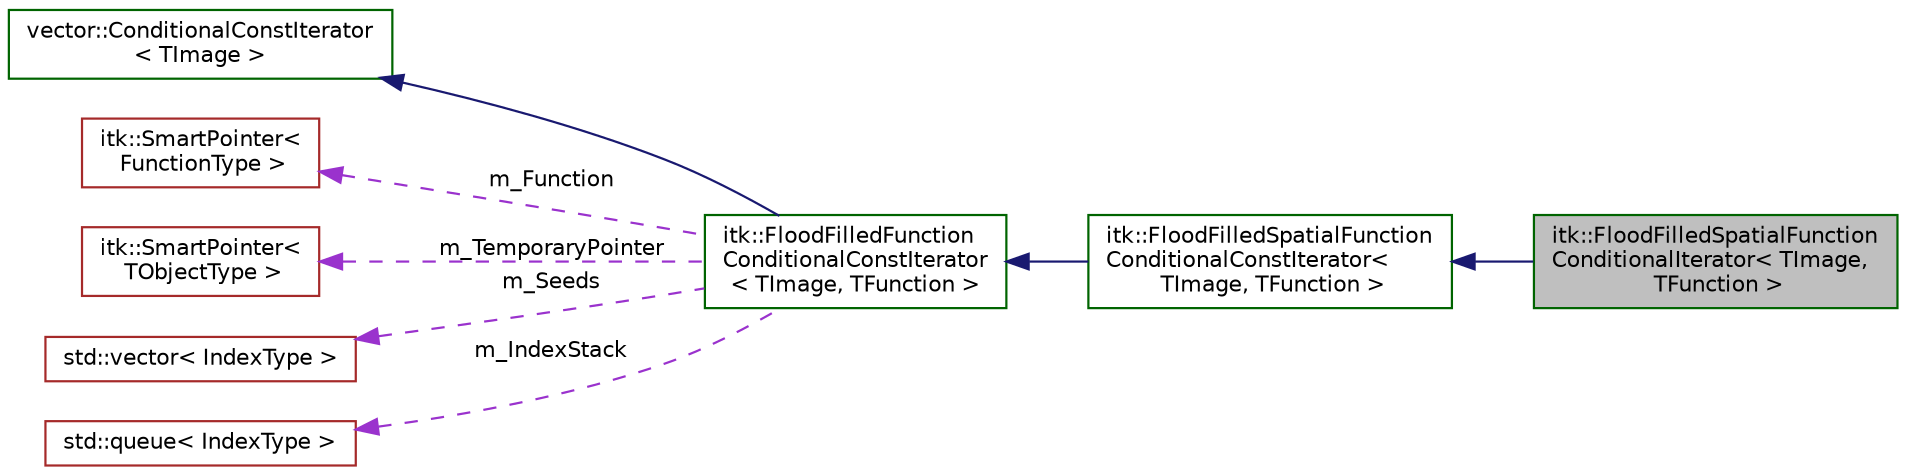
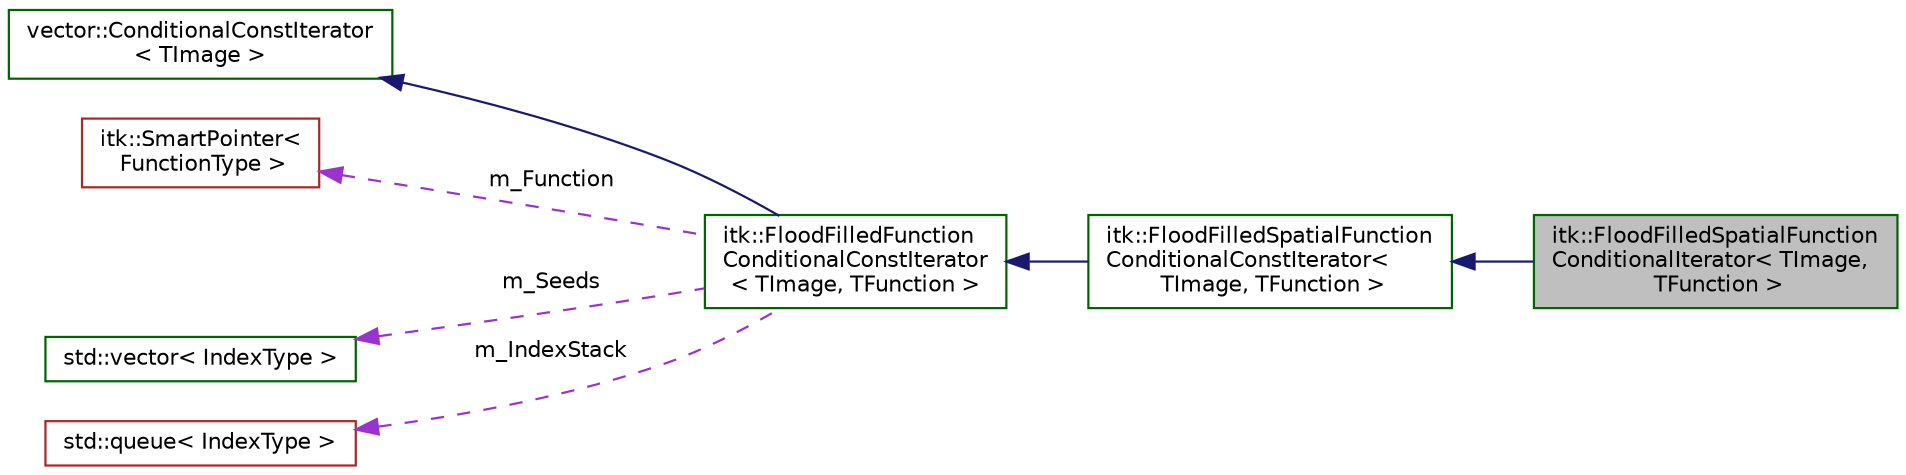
  digraph {
    rankdir=LR
    node [color=darkgreen fillcolor=white fontname=Helvetica fontsize=10 shape=record style=filled]
    edge [color=darkorchid3 dir=back fontname=Helvetica fontsize=10 labelfontname=Helvetica labelfontsize=10 style=dashed]
    n1 [fillcolor=grey75 fontcolor=black height=0.2 label="itk::FloodFilledSpatialFunction\lConditionalIterator\< TImage,\l TFunction \>" width=0.4]
    n2 [height=0.2 label="itk::FloodFilledSpatialFunction\lConditionalConstIterator\<\l TImage, TFunction \>" width=0.4]
    n3 [height=0.2 label="itk::FloodFilledFunction\lConditionalConstIterator\l\< TImage, TFunction \>" width=0.4]
    n4 [height=0.2 label="vector::ConditionalConstIterator\l\< TImage \>" width=0.4]
    n5 [color=brown height=0.2 label="itk::SmartPointer\<\l FunctionType \>" width=0.4]
-   n6 [color=brown height=0.2 label="itk::SmartPointer\<\l TObjectType \>" width=0.4]
-   n7 [color=brown height=0.2 label="std::vector\< IndexType \>" width=0.4]
+   n7 [height=0.2 label="std::vector\< IndexType \>" width=0.4]
    n8 [color=brown height=0.2 label="std::queue\< IndexType \>" width=0.4]
    n2 -> n1 [color=midnightblue style=solid]
    n3 -> n2 [color=midnightblue style=solid]
    n4 -> n3 [color=midnightblue style=solid]
    n5 -> n3 [label=" m_Function"]
-   n6 -> n3 [label=" m_TemporaryPointer"]
    n7 -> n3 [label=" m_Seeds"]
    n8 -> n3 [label=" m_IndexStack"]
  }
